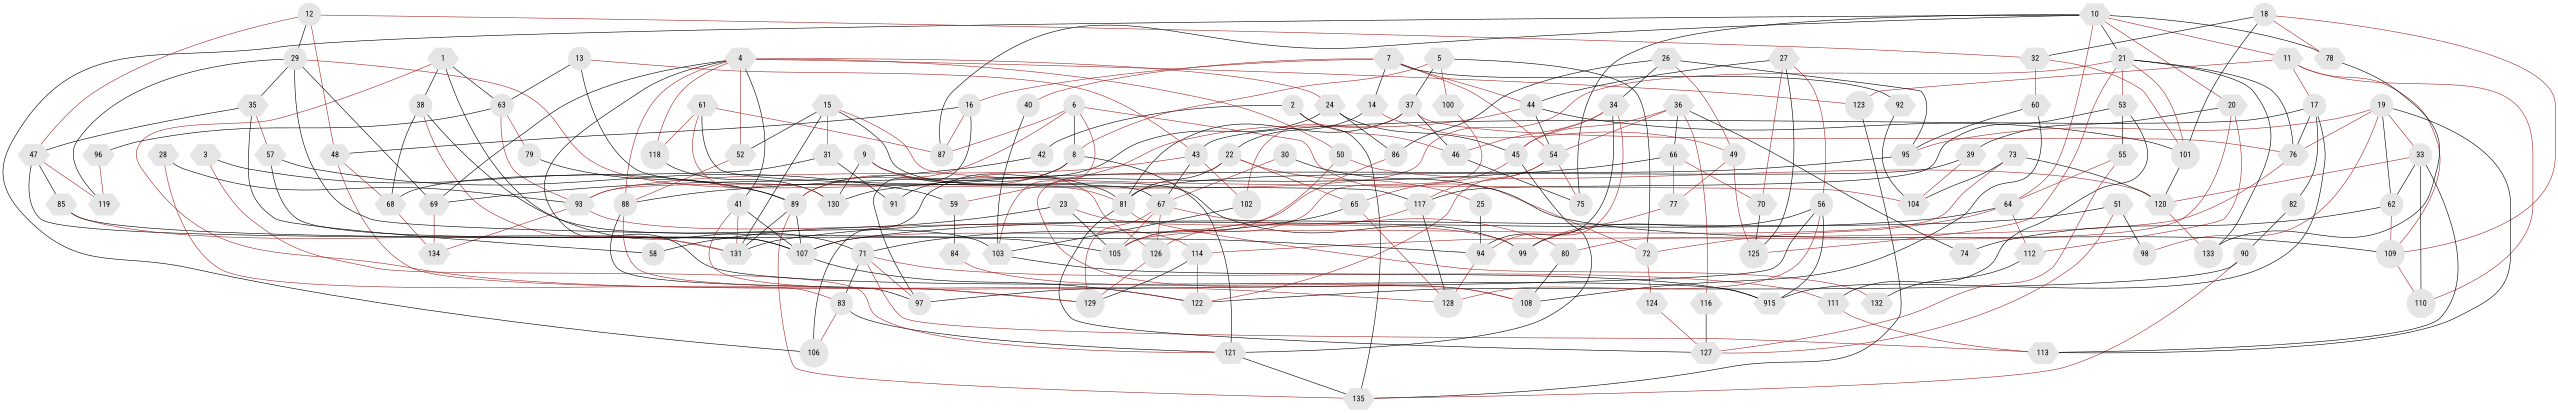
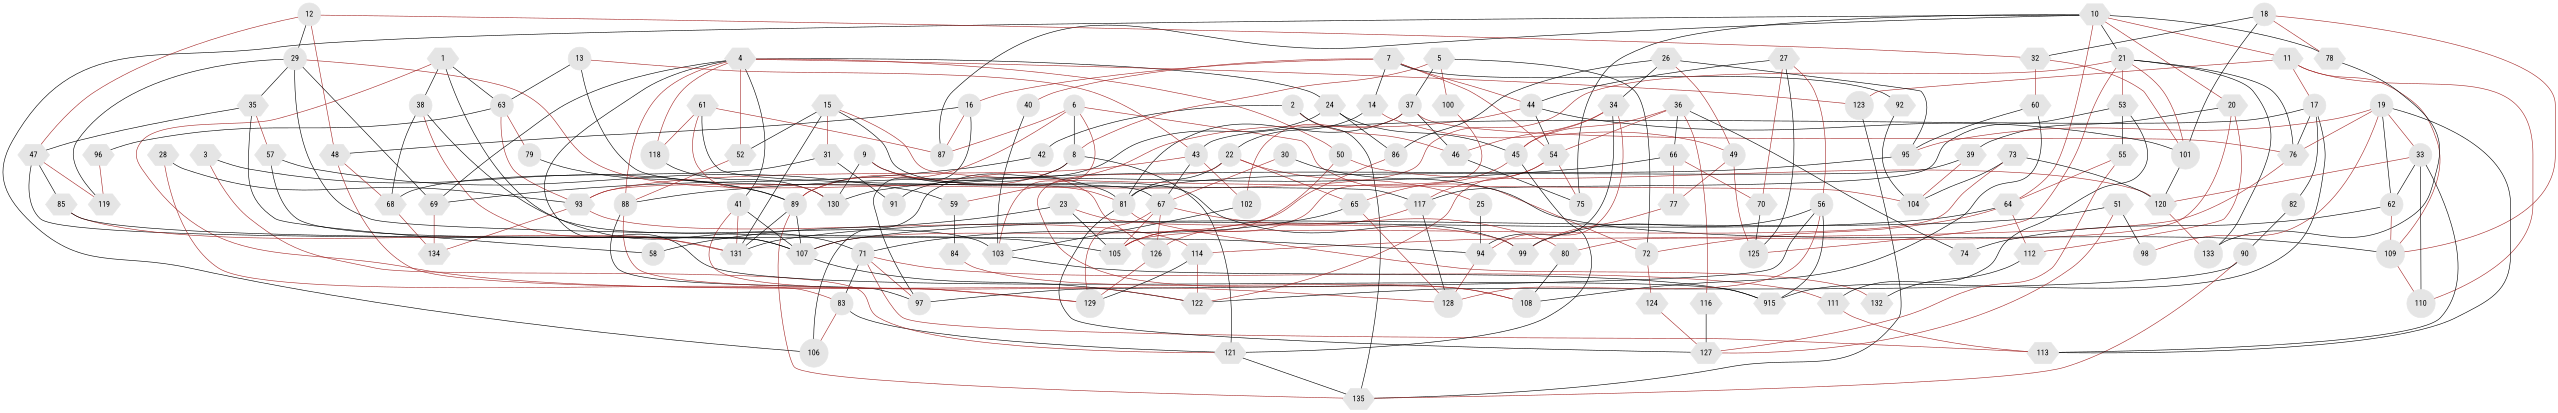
  graph {
    fontname="Roboto Condensed"
    node [color=gray90 fontname="Roboto Condensed" shape=hexagon style=filled]
    edge [color=brown fontname="Roboto Condensed"]
    38 [shape=circle]
    1
    63 [shape=circle]
    71 [shape=circle]
    128 [shape=circle]
    103
    131
    68
    93
    79 [shape=circle]
    96
    97 [shape=circle]
    113
    83 [shape=circle]
    111
    2 [shape=circle]
    42 [shape=circle]
    46
    135
    69
    75 [shape=circle]
    89 [shape=circle]
    3
    121
    107
    4
    24
    41 [shape=circle]
    50 [shape=circle]
    52
    88 [shape=circle]
    n32 [label=915]
    118 [shape=circle]
    123 [shape=circle]
    106 [shape=circle]
    45 [shape=circle]
    86 [shape=circle]
    122
    105
    120
    134
    129 [shape=circle]
    130
    8 [shape=circle]
    5
    37 [shape=circle]
    72 [shape=circle]
    100
    91 [shape=circle]
    81 [shape=circle]
    76
    102 [shape=circle]
    124
    6 [shape=circle]
    87 [shape=circle]
    7
    14
    16 [shape=circle]
    40 [shape=circle]
    44 [shape=circle]
    54
    92
    22 [shape=circle]
    49 [shape=circle]
    48
    101 [shape=circle]
    59
    117
    104
    9 [shape=circle]
    126 [shape=circle]
    127
    132
    10
    11
    20
    21 [shape=circle]
    64
    78
    17 [shape=circle]
    109 [shape=circle]
    110 [shape=circle]
    39
    80
    112
    53
    125 [shape=circle]
    133 [shape=circle]
    43 [shape=circle]
    82 [shape=circle]
    12 [shape=circle]
    29 [shape=circle]
    32
    47
    94
    35
    119
    60
    85
    13 [shape=circle]
    67
    25 [shape=circle]
    65
    108 [shape=circle]
    77
    15
    31
    99
    114
    90 [shape=circle]
    18 [shape=circle]
    19 [shape=circle]
    33 [shape=circle]
    62 [shape=circle]
    95
    98 [shape=circle]
    74
    55
    23
    58 [shape=circle]
    26
    34
    27
    56 [shape=circle]
    70
    28
    57
    30 [shape=circle]
    36
    66
    116
    84
    51
    61
    73
    38 -- 103 [color=black]
    38 -- 131
    38 -- 68 [color=black]
    1 -- 38 [color=black]
    1 -- 63 [color=black]
    1 -- 71 [color=black]
    1 -- 128
    63 -- 93
    63 -- 79
    63 -- 96 [color=black]
    71 -- 97
    71 -- 113
    71 -- 83 [color=black]
    71 -- 111
    103 -- n32 [color=black]
    68 -- 134
    93 -- 134
    93 -- 114
    79 -- 89 [color=black]
    96 -- 119
    83 -- 121 [color=black]
    83 -- 106
    111 -- 113
    2 -- 42 [color=black]
    2 -- 46
    2 -- 135 [color=black]
    42 -- 69 [color=black]
    46 -- 75 [color=black]
    69 -- 134
    89 -- 131 [color=black]
    89 -- 135
    89 -- 107 [color=black]
    3 -- 89 [color=black]
    3 -- 121
    121 -- 135 [color=black]
    107 -- 122 [color=black]
    4 -- 69 [color=black]
-   4 -- 24
+   4 -- 24 [color=black]
    4 -- 41 [color=black]
    4 -- 50
    4 -- 52
    4 -- 88
    4 -- n32 [color=black]
    4 -- 118
    4 -- 123
    24 -- 106 [color=black]
    24 -- 45 [color=black]
    24 -- 86 [color=black]
    41 -- 131
    41 -- 107 [color=black]
    41 -- 122
    50 -- 105
    50 -- 120
    52 -- 88
    88 -- 97 [color=black]
    88 -- 129
    118 -- 130 [color=black]
    123 -- 135 [color=black]
    45 -- 121 [color=black]
    45 -- 65
    86 -- 107
    120 -- 133
    8 -- 89
    8 -- 121 [color=black]
    8 -- 91 [color=black]
    5 -- 8
    5 -- 37 [color=black]
    5 -- 72 [color=black]
    5 -- 100
    37 -- 46 [color=black]
    37 -- 81 [color=black]
    37 -- 76
    37 -- 102
    72 -- 124
    100 -- 105
    81 -- 127 [color=black]
    81 -- 132
    76 -- 114
    102 -- 103 [color=black]
    124 -- 127
    6 -- 103
    6 -- 89
    6 -- 8 [color=black]
    6 -- 72
    6 -- 87
    7 -- 14 [color=black]
    7 -- 16
    7 -- 40
    7 -- 44
    7 -- 54
    7 -- 92 [color=black]
    14 -- 22 [color=black]
    14 -- 49
    16 -- 97 [color=black]
    16 -- 87
    16 -- 48 [color=black]
    40 -- 103 [color=black]
    44 -- 54 [color=black]
    44 -- 101 [color=black]
    44 -- 59
    54 -- 75
    54 -- 122
    54 -- 117
    92 -- 104 [color=black]
    22 -- 81 [color=black]
    22 -- 25
    22 -- 65
    22 -- 108
    49 -- 125
    49 -- 77
    48 -- 68
    48 -- 129
    101 -- 120 [color=black]
    59 -- 84 [color=black]
    117 -- 128 [color=black]
    117 -- 126
    9 -- 130 [color=black]
    9 -- 81 [color=black]
    9 -- 126
    126 -- 129
    10 -- 75 [color=black]
    10 -- 106 [color=black]
    10 -- 87 [color=black]
    10 -- 11
    10 -- 20
    10 -- 21 [color=black]
    10 -- 64
    10 -- 78 [color=black]
    11 -- 123
    11 -- 17
    11 -- 109
    11 -- 110
    20 -- 39 [color=black]
    20 -- 80
    20 -- 112
    21 -- 93
    21 -- 76 [color=black]
    21 -- 101
    21 -- 53
    21 -- 125
    21 -- 133 [color=black]
    64 -- 131 [color=black]
    64 -- 72
    64 -- 112
    78 -- 133 [color=black]
    17 -- n32 [color=black]
    17 -- 76 [color=black]
    17 -- 43 [color=black]
    17 -- 82 [color=black]
    109 -- 110
    39 -- 81 [color=black]
    39 -- 104
    80 -- 108 [color=black]
    112 -- 132 [color=black]
    53 -- 111 [color=black]
    53 -- 117 [color=black]
    53 -- 55 [color=black]
    43 -- 93
    43 -- 102
    43 -- 67 [color=black]
    82 -- 90 [color=black]
    12 -- 48
    12 -- 29 [color=black]
    12 -- 32
    12 -- 47
    29 -- 69 [color=black]
    29 -- 81
    29 -- 94 [color=black]
    29 -- 35 [color=black]
    29 -- 119 [color=black]
    32 -- 101
    32 -- 60
    47 -- 107 [color=black]
    47 -- 119
    47 -- 85 [color=black]
    94 -- 128
    35 -- 47 [color=black]
    35 -- 58 [color=black]
    35 -- 57
    60 -- 108 [color=black]
    60 -- 95 [color=black]
    85 -- 131
    85 -- 105 [color=black]
    13 -- 63 [color=black]
    13 -- 43
    13 -- 67 [color=black]
    67 -- 105
    67 -- 129
    67 -- 126
    67 -- 80
    25 -- 94 [color=black]
    65 -- 71 [color=black]
    65 -- 128
    77 -- 99
    15 -- 131 [color=black]
    15 -- 52 [color=black]
    15 -- 104
    15 -- 31
    15 -- 99 [color=black]
    31 -- 68 [color=black]
    31 -- 91 [color=black]
    114 -- 122
    114 -- 129 [color=black]
    90 -- 135
    90 -- 122 [color=black]
    18 -- 101 [color=black]
    18 -- 78
    18 -- 109
    18 -- 32 [color=black]
    19 -- 113 [color=black]
    19 -- 76
    19 -- 33
    19 -- 62 [color=black]
    19 -- 95
    19 -- 98
    33 -- 113 [color=black]
    33 -- 120
    33 -- 110 [color=black]
    33 -- 62 [color=black]
    62 -- 109
    62 -- 74 [color=black]
    95 -- 130 [color=black]
    55 -- 127
    55 -- 64
    23 -- 105 [color=black]
    23 -- 99
    23 -- 58 [color=black]
    26 -- 86 [color=black]
    26 -- 49
    26 -- 95 [color=black]
    26 -- 34 [color=black]
    34 -- 46
    34 -- 45
    34 -- 94 [color=black]
    34 -- 94
    27 -- 44 [color=black]
    27 -- 125 [color=black]
    27 -- 56
    27 -- 70
    56 -- 128
    56 -- 97 [color=black]
    56 -- n32 [color=black]
    56 -- 99 [color=black]
    70 -- 125 [color=black]
    28 -- 93 [color=black]
    28 -- 83
    57 -- 107 [color=black]
    57 -- 59 [color=black]
    30 -- 109 [color=black]
    30 -- 67
    36 -- 45
    36 -- 54
    36 -- 74 [color=black]
    36 -- 66 [color=black]
    36 -- 116
    66 -- 88 [color=black]
    66 -- 77
    66 -- 70
    116 -- 127 [color=black]
    84 -- 108
    51 -- 107 [color=black]
    51 -- 127
    51 -- 98 [color=black]
    61 -- 118
    61 -- 130
    61 -- 87
    61 -- 117 [color=black]
    73 -- 105
    73 -- 120 [color=black]
    73 -- 104 [color=black]
  }
